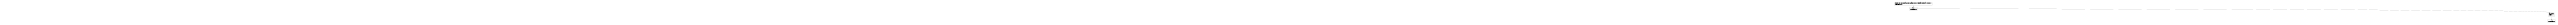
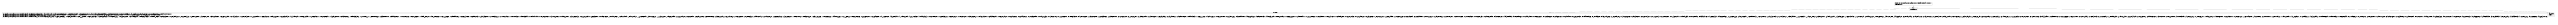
  digraph {
    fontname="DejaVu Sans Mono"
    node [fontname="DejaVu Sans Mono" shape=record]
    edge [fontname="DejaVu Sans Mono"]
    n1 [label="{0\:\ ?|MTH_ENTER_BLOCK\l}"]
+   n2 [label="{2\:\ 0x0000|com.google.android.material.color.utilities.HctSolver.SCALED_DISCOUNT_FROM_LINRGB = new double[][]\{new double[]\{0.001200833568784504d, 0.002389694492170889d, 2.795742885861124E\-4d\}, new double[]\{5.891086651375999E\-4d, 0.0029785502573438758d, 3.270666104008398E\-4d\}, new double[]\{1.0146692491640572E\-4d, 5.364214359186694E\-4d, 0.0032979401770712076d\}\}\lcom.google.android.material.color.utilities.HctSolver.LINRGB_FROM_SCALED_DISCOUNT = new double[][]\{new double[]\{1373.2198709594231d, \-1100.4251190754821d, \-7.278681089101213d\}, new double[]\{\-271.815969077903d, 559.6580465940733d, \-32.46047482791194d\}, new double[]\{1.9622899599665666d, \-57.173814538844006d, 308.7233197812385d\}\}\lcom.google.android.material.color.utilities.HctSolver.Y_FROM_LINRGB = new double[]\{0.2126d, 0.7152d, 0.0722d\}\lcom.google.android.material.color.utilities.HctSolver.CRITICAL_PLANES = new double[]\{0.015176349177441876d, 0.045529047532325624d, 0.07588174588720938d, 0.10623444424209313d, 0.13658714259697685d, 0.16693984095186062d, 0.19729253930674434d, 0.2276452376616281d, 0.2579979360165119d, 0.28835063437139563d, 0.3188300904430532d, 0.350925934958123d, 0.3848314933096426d, 0.42057480301049466d, 0.458183274052838d, 0.4976837250274023d, 0.5391024159806381d, 0.5824650784040898d, 0.6277969426914107d, 0.6751227633498623d, 0.7244668422128921d, 0.775853049866786d, 0.829304845476233d, 0.8848452951698498d, 0.942497089126609d, 1.0022825574869039d, 1.0642236851973577d, 1.1283421258858297d, 1.1946592148522128d, 1.2631959812511864d, 1.3339731595349034d, 1.407011200216447d, 1.4823302800086415d, 1.5599503113873272d, 1.6398909516233677d, 1.7221716113234105d, 1.8068114625156377d, 1.8938294463134073d, 1.9832442801866852d, 2.075074464868551d, 2.1693382909216234d, 2.2660538449872063d, 2.36523901573795d, 2.4669114995532007d, 2.5710888059345764d, 2.6777882626779785d, 2.7870270208169257d, 2.898822059350997d, 3.0131901897720907d, 3.1301480604002863d, 3.2497121605402226d, 3.3718988244681087d, 3.4967242352587946d, 3.624204428461639d, 3.754355295633311d, 3.887192587735158d, 4.022731918402185d, 4.160988767090289d, 4.301978482107941d, 4.445716283538092d, 4.592217266055746d, 4.741496401646282d, 4.893568542229298d, 5.048448422192488d, 5.20615066083972d, 5.3666897647573375d, 5.5300801301023865d, 5.696336044816294d, 5.865471690767354d, 6.037501145825082d, 6.212438385869475d, 6.390297286737924d, 6.571091626112461d, 6.7548350853498045d, 6.941541251256611d, 7.131223617812143d, 7.323895587840543d, 7.5195704746346665d, 7.7182615035334345d, 7.919981813454504d, 8.124744458384042d, 8.332562408825165d, 8.543448553206703d, 8.757415699253682d, 8.974476575321063d, 9.194643831691977d, 9.417930041841839d, 9.644347703669503d, 9.873909240696694d, 10.106627003236781d, 10.342513269534024d, 10.58158024687427d, 10.8238400726681d, 11.069304815507364d, 11.317986476196008d, 11.569896988756009d, 11.825048221409341d, 12.083451977536606d, 12.345119996613247d, 12.610063955123938d, 12.878295467455942d, 13.149826086772048d, 13.42466730586372d, 13.702830557985108d, 13.984327217668513d, 14.269168601521828d, 14.55736596900856d, 14.848930523210871d, 15.143873411576273d, 15.44220572664832d, 15.743938506781891d, 16.04908273684337d, 16.35764934889634d, 16.66964922287304d, 16.985093187232053d, 17.30399201960269d, 17.62635644741625d, 17.95219714852476d, 18.281524751807332d, 18.614349837764564d, 18.95068293910138d, 19.290534541298456d, 19.633915083172692d, 19.98083495742689d, 20.331304511189067d, 20.685334046541502d, 21.042933821039977d, 21.404114048223256d, 21.76888489811322d, 22.137256497705877d, 22.50923893145328d, 22.884842241736916d, 23.264076429332462d, 23.6469514538663d, 24.033477234264016d, 24.42366364919083d, 24.817520537484558d, 25.21505769858089d, 25.61628489293138d, 26.021211842414342d, 26.429848230738664d, 26.842203703840827d, 27.258287870275353d, 27.678110301598522d, 28.10168053274597d, 28.529008062403893d, 28.96010235337422d, 29.39497283293396d, 29.83362889318845d, 30.276079891419332d, 30.722335150426627d, 31.172403958865512d, 31.62629557157785d, 32.08401920991837d, 32.54558406207592d, 33.010999283389665d, 33.4802739966603d, 33.953417292456834d, 34.430438229418264d, 34.911345834551085d, 35.39614910352207d, 35.88485700094671d, 36.37747846067349d, 36.87402238606382d, 37.37449765026789d, 37.87891309649659d, 38.38727753828926d, 38.89959975977785d, 39.41588851594697d, 39.93615253289054d, 40.460400508064545d, 40.98864111053629d, 41.520882981230194d, 42.05713473317016d, 42.597404951718396d, 43.141702194811224d, 43.6900349931913d, 44.24241185063697d, 44.798841244188324d, 45.35933162437017d, 45.92389141541209d, 46.49252901546552d, 47.065252796817916d, 47.64207110610409d, 48.22299226451468d, 48.808024568002054d, 49.3971762874833d, 49.9904556690408d, 50.587870934119984d, 51.189430279724725d, 51.79514187861014d, 52.40501387947288d, 53.0190544071392d, 53.637271562750364d, 54.259673423945976d, 54.88626804504493d, 55.517063457223934d, 56.15206766869424d, 56.79128866487574d, 57.43473440856916d, 58.08241284012621d, 58.734331877617365d, 59.39049941699807d, 60.05092333227251d, 60.715611475655585d, 61.38457167773311d, 62.057811747619894d, 62.7353394731159d, 63.417162620860914d, 64.10328893648692d, 64.79372614476921d, 65.48848194977529d, 66.18756403501224d, 66.89098006357258d, 67.59873767827808d, 68.31084450182222d, 69.02730813691093d, 69.74813616640164d, 70.47333615344107d, 71.20291564160104d, 71.93688215501312d, 72.67524319850172d, 73.41800625771542d, 74.16517879925733d, 74.9167682708136d, 75.67278210128072d, 76.43322770089146d, 77.1981124613393d, 77.96744375590167d, 78.74122893956174d, 79.51947534912904d, 80.30219030335869d, 81.08938110306934d, 81.88105503125999d, 82.67721935322541d, 83.4778813166706d, 84.28304815182372d, 85.09272707154808d, 85.90692527145302d, 86.72564993000343d, 87.54890820862819d, 88.3767072518277d, 89.2090541872801d, 90.04595612594655d, 90.88742016217518d, 91.73345337380438d, 92.58406282226491d, 93.43925555268066d, 94.29903859396902d, 95.16341895893969d, 96.03240364439274d, 96.9059996312159d, 97.78421388448044d, 98.6670533535366d, 99.55452497210776d\}\l}"]
    n3 [label="{3\:\ 0x0046|RETURN\l|return\l}"]
-   n4 [label="{1\:\ ?|MTH_EXIT_BLOCK\l}"]
    n5 [label="{static void com.google.android.material.color.utilities.HctSolver.\<clinit\>()  | USE_LINES_HINTS\l}"]
+   n1 -> n2
    n1 -> n3
-   n3 -> n4
    n5 -> n1
  }
